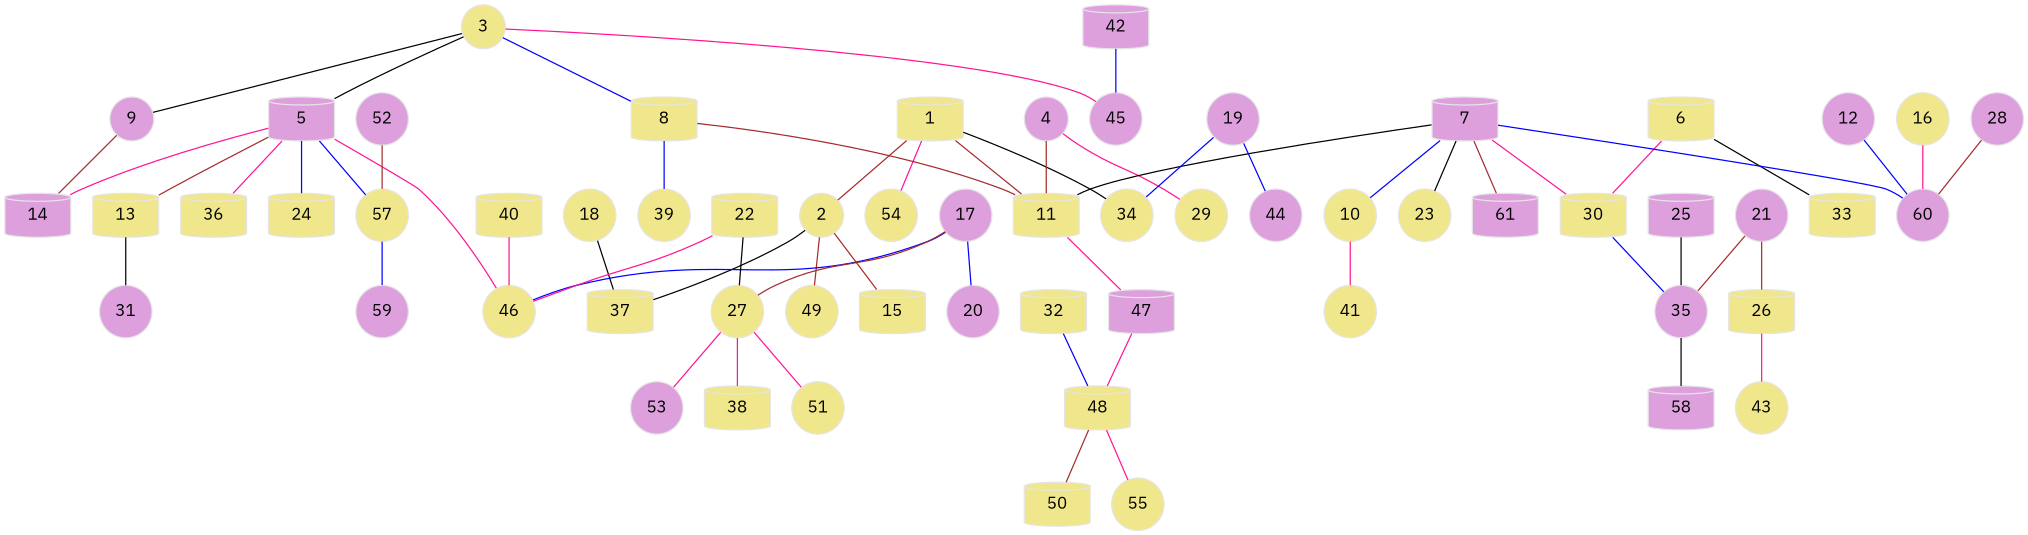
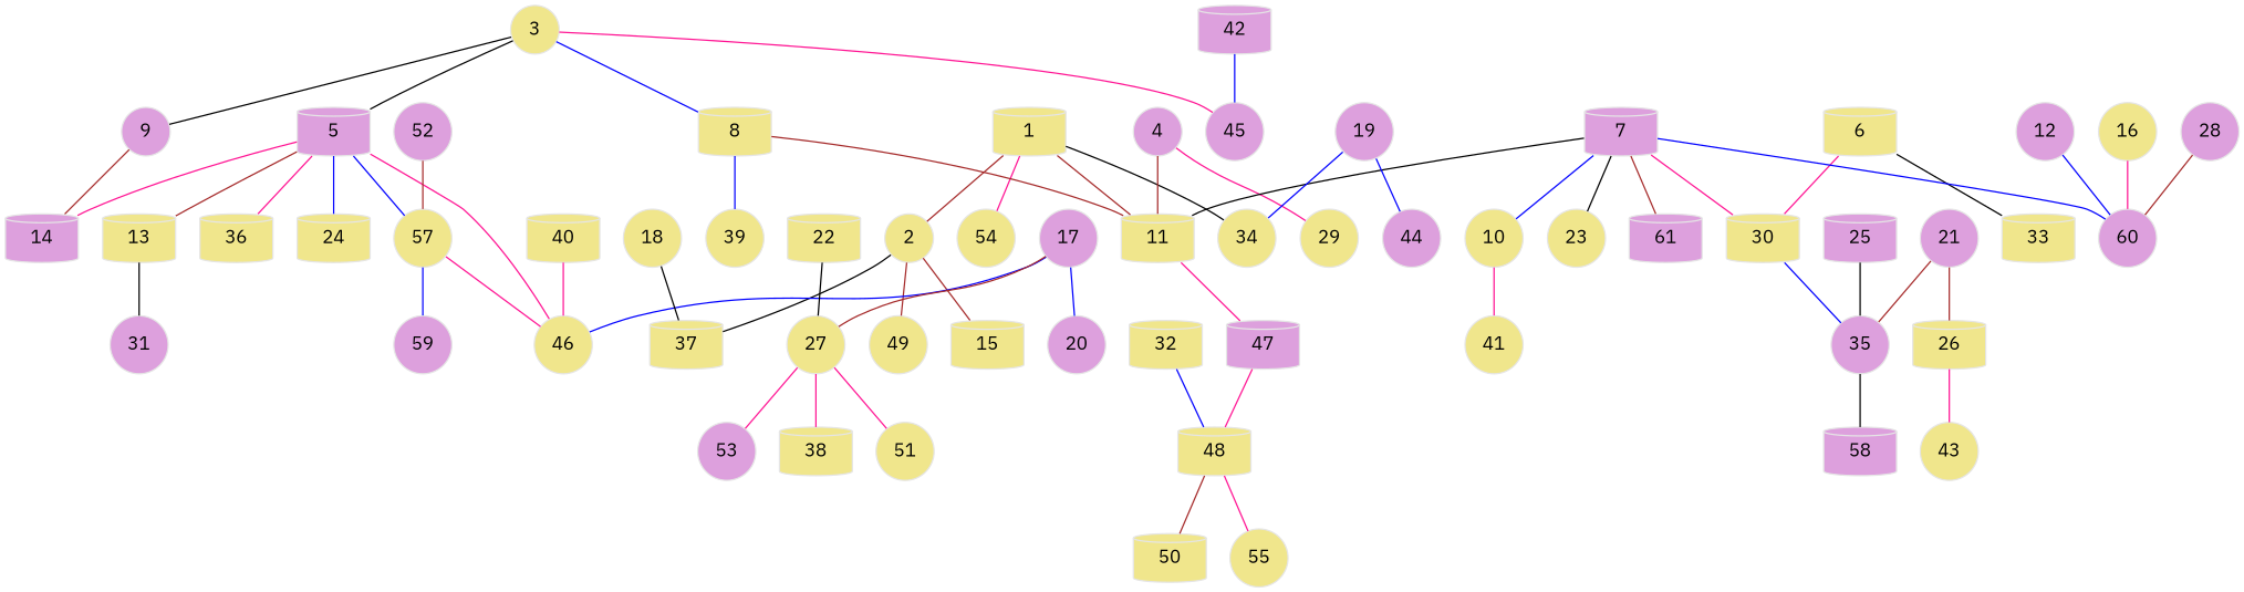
  graph {
    fontname="IBM Plex Sans"
    node [color=gray90 fillcolor=khaki fontname="IBM Plex Sans" shape=circle style=filled]
    edge [color=deeppink fontname="IBM Plex Sans" weight=1.0]
    1 [shape=cylinder]
    2
    11 [shape=cylinder]
    34
    54
    15 [shape=cylinder]
    37 [shape=cylinder]
    49
    47 [fillcolor=plum shape=cylinder]
    5 [fillcolor=plum shape=cylinder]
    3
    8 [shape=cylinder]
    9 [fillcolor=plum]
    45 [fillcolor=plum]
    13 [shape=cylinder]
    14 [fillcolor=plum shape=cylinder]
    24 [shape=cylinder]
    36 [shape=cylinder]
    46
    57
    39
    4 [fillcolor=plum]
    29
    31 [fillcolor=plum]
    59 [fillcolor=plum]
    6 [shape=cylinder]
    30 [shape=cylinder]
    33 [shape=cylinder]
    35 [fillcolor=plum]
    7 [fillcolor=plum shape=cylinder]
    10
    23
    60 [fillcolor=plum]
    61 [fillcolor=plum shape=cylinder]
    41
    48 [shape=cylinder]
    12 [fillcolor=plum]
    16
    17 [fillcolor=plum]
    20 [fillcolor=plum]
    27
    38 [shape=cylinder]
    51
    53 [fillcolor=plum]
    18
    19 [fillcolor=plum]
    44 [fillcolor=plum]
    21 [fillcolor=plum]
    26 [shape=cylinder]
    43
    58 [fillcolor=plum shape=cylinder]
    22 [shape=cylinder]
    25 [fillcolor=plum shape=cylinder]
    28 [fillcolor=plum]
    32 [shape=cylinder]
    50 [shape=cylinder]
    55
    40 [shape=cylinder]
    42 [fillcolor=plum shape=cylinder]
    52 [fillcolor=plum]
    1 -- 2 [color=brown]
    1 -- 11 [color=brown]
    1 -- 34 [color=black]
    1 -- 54
    2 -- 15 [color=brown]
    2 -- 37 [color=black]
    2 -- 49 [color=brown]
    11 -- 47
    47 -- 48
    5 -- 13 [color=brown]
    5 -- 14
    5 -- 24 [color=blue]
    5 -- 36
    5 -- 46
    5 -- 57 [color=blue]
    3 -- 5 [color=black]
    3 -- 8 [color=blue]
    3 -- 9 [color=black]
    3 -- 45
    8 -- 11 [color=brown]
    8 -- 39 [color=blue]
    9 -- 14 [color=brown]
    13 -- 31 [color=black]
    57 -- 59 [color=blue]
    4 -- 11 [color=brown]
    4 -- 29
    6 -- 30
    6 -- 33 [color=black]
    30 -- 35 [color=blue]
    35 -- 58 [color=black]
    7 -- 11 [color=black]
    7 -- 30
    7 -- 10 [color=blue]
    7 -- 23 [color=black]
    7 -- 60 [color=blue]
    7 -- 61 [color=brown]
    10 -- 41
    48 -- 50 [color=brown]
    48 -- 55
    12 -- 60 [color=blue]
    16 -- 60
    17 -- 46 [color=blue]
    17 -- 20 [color=blue]
    17 -- 27 [color=brown]
    27 -- 38
    27 -- 51
    27 -- 53
    18 -- 37 [color=black]
    19 -- 34 [color=blue]
    19 -- 44 [color=blue]
    21 -- 35 [color=brown]
    21 -- 26 [color=brown]
    26 -- 43
-   22 -- 46
+   57 -- 46
    22 -- 27 [color=black]
    25 -- 35 [color=black]
    28 -- 60 [color=brown]
    32 -- 48 [color=blue]
    40 -- 46
    42 -- 45 [color=blue]
    52 -- 57 [color=brown]
  }
